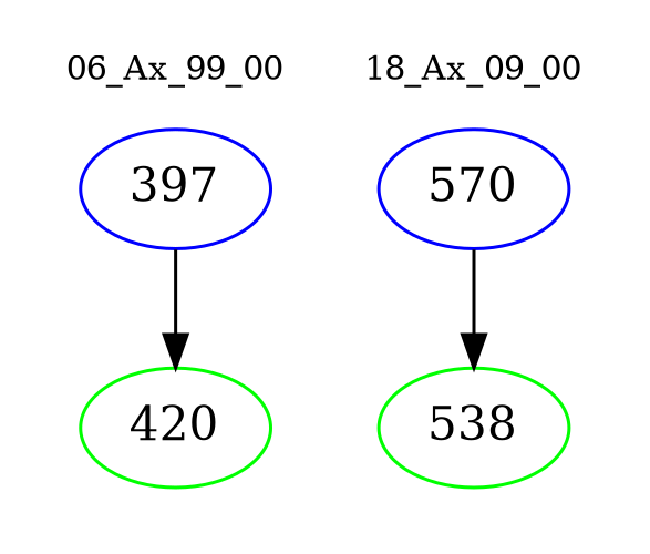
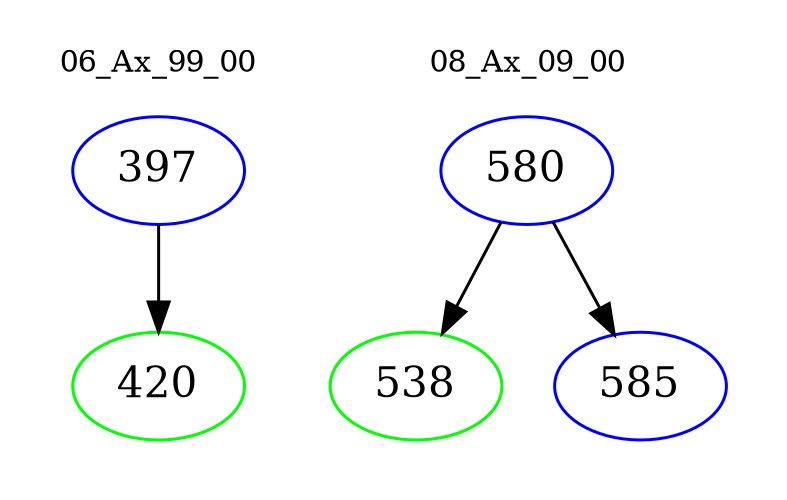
  digraph {
    node [color=blue]
    edge [color=black]
    n1 [label=397]
    n2 [color=green label=420]
-   n3 [label=570]
+   n3 [label=580]
    n4 [color=green label=538]
+   n5 [label=585]
    subgraph cluster_1 {
      color=white
      fontsize=10
      label="06_Ax_99_00"
      n1
      n2
    }
    subgraph cluster_2 {
      color=white
      fontsize=10
-     label="18_Ax_09_00"
+     label="08_Ax_09_00"
      n3
      n4
+     n5
    }
    n1 -> n2
    n3 -> n4
+   n3 -> n5
  }
